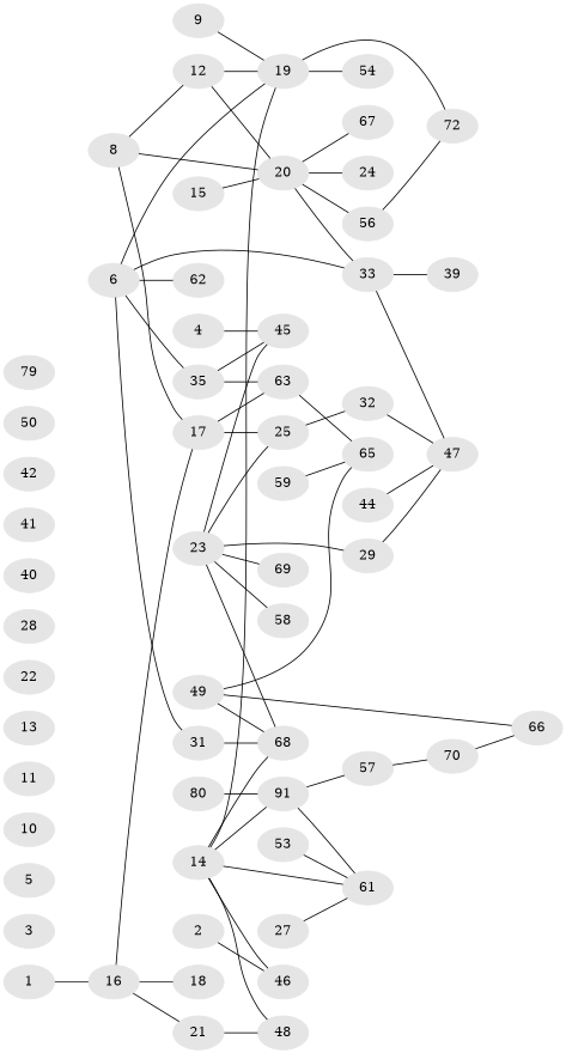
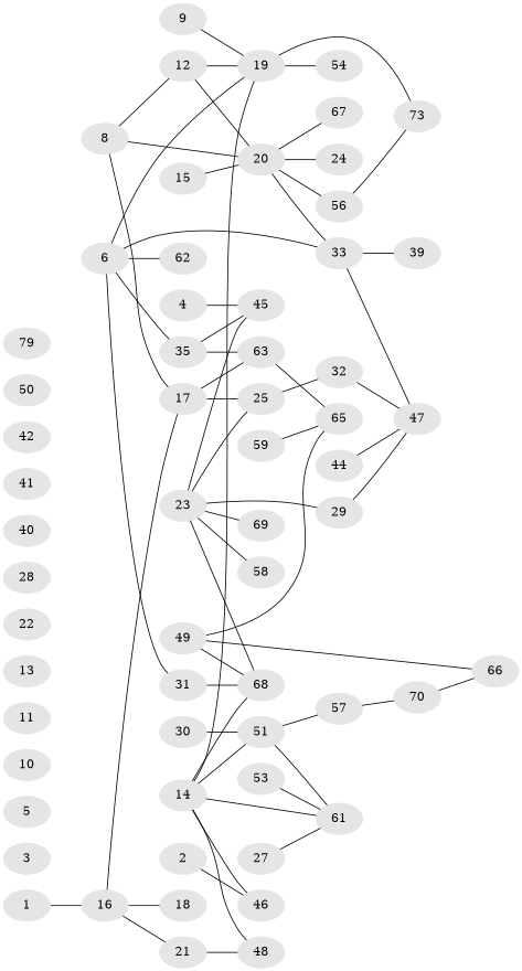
  graph {
    rankdir=LR
    node [color=gray90 style=filled]
    16 [super="+36"]
    17 [super="+75"]
    18
    21 [super="+60"]
    1
    2 [super="+55"]
    46
    3
    45 [super="+67"]
    4
    5
    6 [super="+7"]
    19 [super="+43"]
    31
    33 [super="+38"]
    35
    62
    54
-   73 [label=72]
+   73
    68 [super="+76"]
    47 [super="+81"]
    39
    63 [super="+74"]
    8 [super="+26"]
    12
    20 [super="+83"]
    25
    24
    n29 [label=67]
    56 [super="+80"]
    9
    10
    11
    13
    14 [super="+34"]
    48
-   51 [super="+72" label=91]
+   51 [super="+72"]
    61 [super="+82"]
    57
    15
    32
    65 [super="+84"]
    22
    23 [super="+77"]
    29
    58 [super="+64"]
    69
    27
    28
-   30 [label=80]
+   30
    40
    41
    42
    44
    49 [super="+52"]
    66 [super="+71"]
    50
    70
    53
    59
    79
    16 -- 17
    16 -- 18
    16 -- 21
    17 -- 63
    17 -- 25
    21 -- 48
    1 -- 16
    2 -- 46
    4 -- 45
    6 -- 19
    6 -- 31
    6 -- 33
    6 -- 35
    6 -- 62
    19 -- 54
    19 -- 73
    31 -- 68
    33 -- 47
    33 -- 39
    35 -- 45
    35 -- 63
    63 -- 65
    8 -- 17
    8 -- 12
    8 -- 20
    12 -- 19
    12 -- 20
    20 -- 33
    20 -- 24
    20 -- n29
    20 -- 56
    25 -- 32
    56 -- 73
    9 -- 19
    14 -- 46
    14 -- 19
    14 -- 68 [weight=2]
    14 -- 48
    14 -- 51
    14 -- 61 [weight=2]
    51 -- 61
    51 -- 57
    57 -- 70
    15 -- 20
    32 -- 47
    23 -- 45
    23 -- 68
    23 -- 25
    23 -- 29
    23 -- 58
    23 -- 69
    29 -- 47
    27 -- 61
    30 -- 51
    44 -- 47
    49 -- 68
    49 -- 65
    49 -- 66
    70 -- 66
    53 -- 61
    59 -- 65
  }
